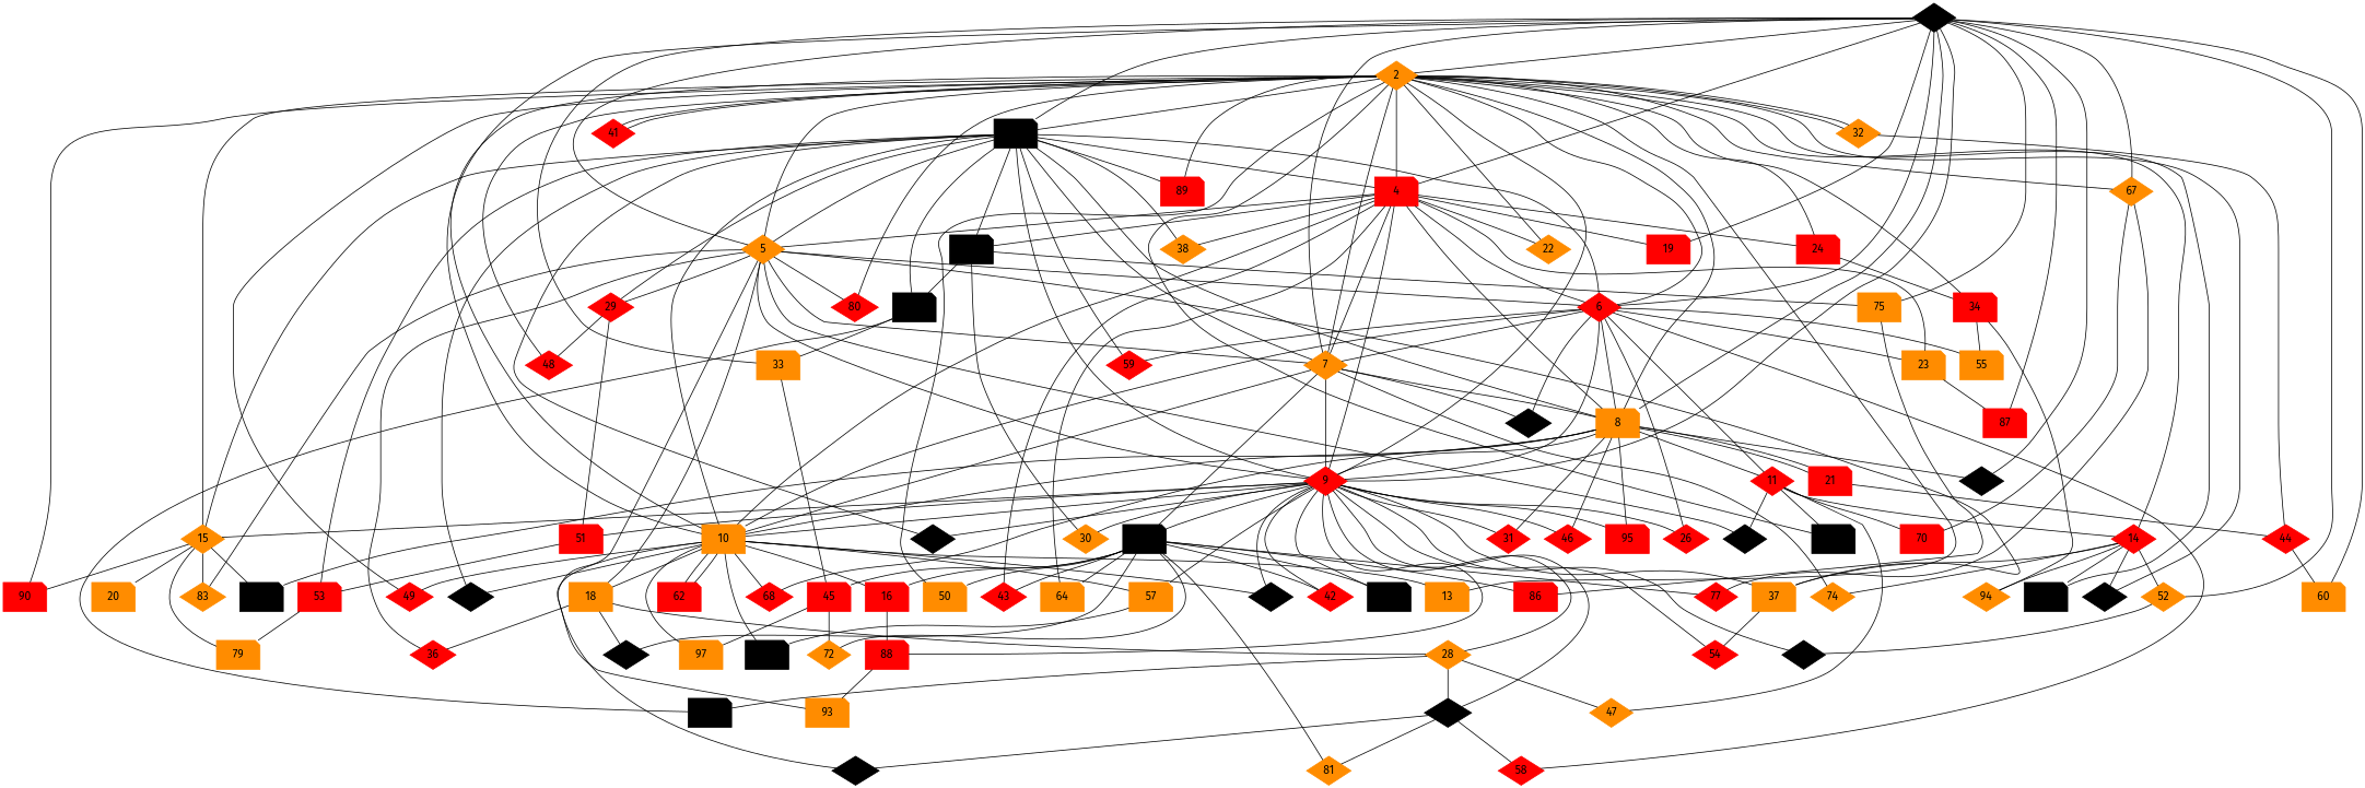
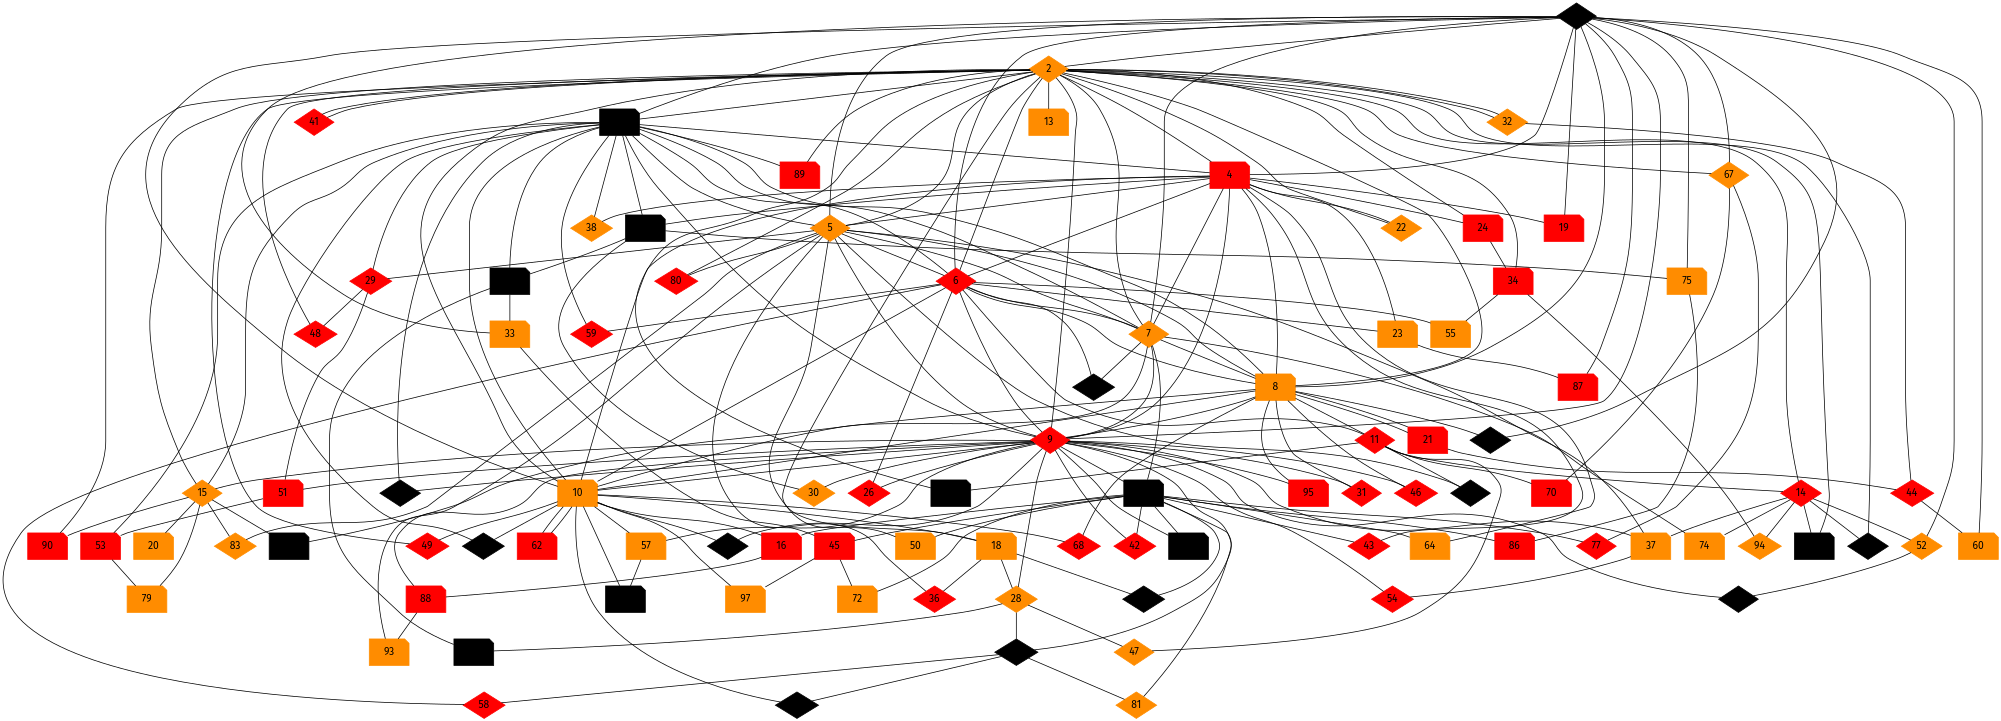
  graph {
    fontname="Fira Sans"
    node [color=red fontname="Fira Sans" shape=diamond style=filled]
    edge [fontname="Fira Sans"]
    1 [color=black]
    2 [color=darkorange]
    3 [color=black shape=note]
    4 [shape=note]
    5 [color=darkorange]
    6
    7 [color=darkorange]
    8 [color=darkorange shape=note]
    9
    10 [color=darkorange shape=note]
    19 [shape=note]
    33 [color=darkorange shape=note]
    52 [color=darkorange]
    60 [color=darkorange shape=note]
    67 [color=darkorange]
    75 [color=darkorange shape=note]
    76 [color=black]
    87 [shape=note]
    13 [color=darkorange shape=note]
    14
    22 [color=darkorange]
    24 [shape=note]
    25 [color=black shape=note]
    32 [color=darkorange]
    34 [shape=note]
    35 [color=black]
    41
    48
    49
    50 [color=darkorange shape=note]
    63 [color=black shape=note]
    80
    89 [shape=note]
    90 [shape=note]
    15 [color=darkorange]
    17 [color=black shape=note]
    27 [color=black shape=note]
    29
    38 [color=darkorange]
    39 [color=black]
    53 [shape=note]
    59
    92 [color=black]
    23 [color=darkorange shape=note]
    43
    64 [color=darkorange shape=note]
    18 [color=darkorange shape=note]
    36
    61 [color=black]
    83 [color=darkorange]
    93 [color=darkorange shape=note]
    37 [color=darkorange shape=note]
    11
    26
    55 [color=darkorange shape=note]
    58
    82 [color=black]
    12 [color=black shape=note]
-   74 [color=darkorange]
+   74 [color=darkorange shape=note]
    21 [shape=note]
    31
    46
    65 [color=black shape=note]
    68
    95 [shape=note]
    28 [color=darkorange]
    30 [color=darkorange]
    40 [color=black]
    42
    51 [shape=note]
    54
    57 [color=darkorange shape=note]
    71 [color=black shape=note]
    73 [color=black]
    78 [color=black]
    88 [shape=note]
    16 [shape=note]
    62 [shape=note]
    66 [color=black]
    69 [color=black shape=note]
    n81 [color=darkorange label=97 shape=note]
    45 [shape=note]
    70 [shape=note]
    77
    86 [shape=note]
    94 [color=darkorange]
    20 [color=darkorange shape=note]
    44
    79 [color=darkorange shape=note]
    85 [color=black shape=note]
    56 [color=black]
    47 [color=darkorange]
-   72 [color=darkorange]
+   72 [color=darkorange shape=note]
    81 [color=darkorange]
    1 -- 2
    1 -- 3
    1 -- 4
    1 -- 5
    1 -- 6
    1 -- 7
    1 -- 8
    1 -- 9
    1 -- 10
    1 -- 19
    1 -- 33
    1 -- 52
    1 -- 60
    1 -- 67
    1 -- 75
    1 -- 76
    1 -- 87
    2 -- 3
    2 -- 4
    2 -- 5
    2 -- 6
    2 -- 7
    2 -- 8
    2 -- 9
    2 -- 10
    2 -- 67
    2 -- 13
    2 -- 14
    2 -- 22
    2 -- 24
    2 -- 25
    2 -- 32
    2 -- 32
    2 -- 34
    2 -- 35
    2 -- 41
    2 -- 41
    2 -- 48
    2 -- 49
    2 -- 50
    2 -- 63
    2 -- 80
    2 -- 89
    2 -- 90
    2 -- 15
    3 -- 4
    3 -- 5
    3 -- 6
    3 -- 7
    3 -- 8
    3 -- 9
    3 -- 10
    3 -- 89
    3 -- 15
    3 -- 17
    3 -- 27
    3 -- 29
    3 -- 38
    3 -- 39
    3 -- 53
    3 -- 59
    3 -- 92
    4 -- 5
    4 -- 6
    4 -- 7
    4 -- 8
    4 -- 9
    4 -- 10
    4 -- 19
    4 -- 22
    4 -- 24
    4 -- 17
    4 -- 38
    4 -- 23
    4 -- 43
    4 -- 64
    5 -- 6
    5 -- 7
+   5 -- 8
    5 -- 9
    5 -- 80
    5 -- 29
    5 -- 18
    5 -- 36
    5 -- 61
    5 -- 83
    5 -- 93
    5 -- 37
    6 -- 7
    6 -- 8
    6 -- 9
    6 -- 10
    6 -- 59
    6 -- 23
    6 -- 11
    6 -- 26
    6 -- 55
    6 -- 58
    6 -- 82
    7 -- 8
    7 -- 9
    7 -- 10
    7 -- 82
    7 -- 12
    7 -- 74
    8 -- 9
    8 -- 10
    8 -- 76
    8 -- 11
    8 -- 21
    8 -- 21
    8 -- 31
    8 -- 46
    8 -- 65
    8 -- 68
    8 -- 95
    9 -- 10
    9 -- 15
    9 -- 92
    9 -- 37
    9 -- 26
    9 -- 12
    9 -- 31
    9 -- 46
    9 -- 95
    9 -- 28
    9 -- 30
    9 -- 40
    9 -- 42
    9 -- 51
    9 -- 54
    9 -- 57
    9 -- 71
    9 -- 73
    9 -- 78
    9 -- 88
-   10 -- 13
    10 -- 49
    10 -- 39
    10 -- 18
    10 -- 68
    10 -- 57
    10 -- 78
    10 -- 16
    10 -- 62
    10 -- 62
    10 -- 66
    10 -- 69
    10 -- n81
    33 -- 45
    52 -- 73
    67 -- 70
    67 -- 77
    75 -- 86
    14 -- 52
    14 -- 25
    14 -- 35
    14 -- 37
    14 -- 74
    14 -- 94
    24 -- 34
    32 -- 44
    34 -- 55
    34 -- 94
    15 -- 90
    15 -- 83
    15 -- 65
    15 -- 20
    15 -- 79
    17 -- 75
    17 -- 27
    17 -- 30
    27 -- 33
    27 -- 85
    29 -- 48
    29 -- 51
    53 -- 79
    23 -- 87
    18 -- 36
    18 -- 28
    18 -- 56
    37 -- 54
    11 -- 14
    11 -- 63
    11 -- 61
    11 -- 70
    11 -- 47
    12 -- 50
    12 -- 43
    12 -- 64
    12 -- 42
    12 -- 71
    12 -- 16
    12 -- 45
    12 -- 77
    12 -- 86
    12 -- 56
    12 -- 72
    12 -- 81
    21 -- 44
    28 -- 40
    28 -- 85
    28 -- 47
    40 -- 58
    40 -- 66
    40 -- 81
    51 -- 53
    57 -- 69
    88 -- 93
    16 -- 88
    45 -- n81
    45 -- 72
    44 -- 60
  }
